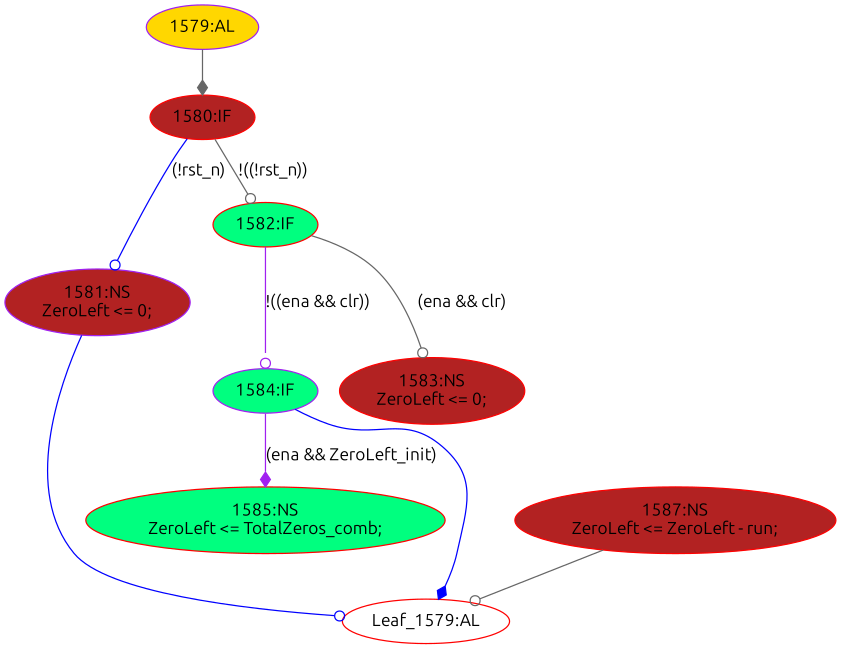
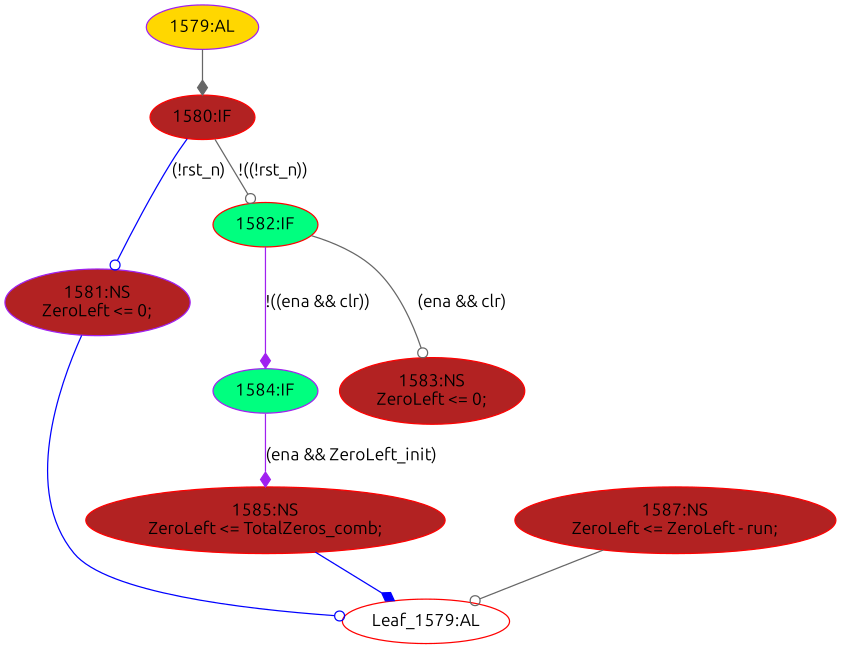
  strict digraph {
    fontname=Ubuntu
    node [color=red fillcolor=firebrick fontname=Ubuntu statements="[]" style=filled typ=NonblockingSubstitution]
    edge [arrowhead=odot color=gray40 cond="[]" fontname=Ubuntu lineno=None]
-   n1 [ast="<pyverilog.vparser.ast.NonblockingSubstitution object at 0x7f204c598a50>" fillcolor=springgreen label="1585:NS\nZeroLeft <= TotalZeros_comb;" statements="[<pyverilog.vparser.ast.NonblockingSubstitution object at 0x7f204c598a50>]"]
+   n1 [ast="<pyverilog.vparser.ast.NonblockingSubstitution object at 0x7f204c598a50>" label="1585:NS\nZeroLeft <= TotalZeros_comb;" statements="[<pyverilog.vparser.ast.NonblockingSubstitution object at 0x7f204c598a50>]"]
    n2 [def_var="['ZeroLeft']" label="Leaf_1579:AL" fillcolor="" statements="" style="" typ=""]
    n3 [ast="<pyverilog.vparser.ast.IfStatement object at 0x7f204c7498d0>" label="1580:IF" typ=IfStatement]
    n4 [ast="<pyverilog.vparser.ast.NonblockingSubstitution object at 0x7f204c7370d0>" color=purple label="1581:NS\nZeroLeft <= 0;" statements="[<pyverilog.vparser.ast.NonblockingSubstitution object at 0x7f204c7370d0>]"]
    n5 [ast="<pyverilog.vparser.ast.IfStatement object at 0x7f204c749950>" fillcolor=springgreen label="1582:IF" typ=IfStatement]
    n6 [ast="<pyverilog.vparser.ast.IfStatement object at 0x7f204c749a90>" color=purple fillcolor=springgreen label="1584:IF" typ=IfStatement]
    n7 [ast="<pyverilog.vparser.ast.NonblockingSubstitution object at 0x7f204c749ed0>" label="1583:NS\nZeroLeft <= 0;" statements="[<pyverilog.vparser.ast.NonblockingSubstitution object at 0x7f204c749ed0>]"]
    n8 [ast="<pyverilog.vparser.ast.NonblockingSubstitution object at 0x7f204c749b50>" label="1587:NS\nZeroLeft <= ZeroLeft - run;" statements="[<pyverilog.vparser.ast.NonblockingSubstitution object at 0x7f204c749b50>]"]
    n9 [ast="<pyverilog.vparser.ast.Always object at 0x7f204c737290>" clk_sens=True color=purple fillcolor=gold label="1579:AL" sens="['clk', 'rst_n']" typ=Always use_var="['rst_n', 'sel', 'run', 'ena', 'TotalZeros_comb', 'ZeroLeft_init', 'ZeroLeft', 'clr']"]
-   n6 -> n2 [arrowhead=diamond color=blue]
+   n1 -> n2 [arrowhead=diamond color=blue]
    n3 -> n4 [color=blue cond="['rst_n']" label="(!rst_n)" lineno=1580]
    n3 -> n5 [cond="['rst_n']" label="!((!rst_n))" lineno=1580]
    n4 -> n2 [color=blue]
-   n5 -> n6 [color=purple cond="['ena', 'clr']" label="!((ena && clr))" lineno=1582]
+   n5 -> n6 [arrowhead=diamond color=purple cond="['ena', 'clr']" label="!((ena && clr))" lineno=1582]
    n5 -> n7 [cond="['ena', 'clr']" label="(ena && clr)" lineno=1582]
    n6 -> n1 [arrowhead=diamond color=purple cond="['ena', 'ZeroLeft_init']" label="(ena && ZeroLeft_init)" lineno=1584]
    n8 -> n2
    n9 -> n3 [arrowhead=diamond]
  }
